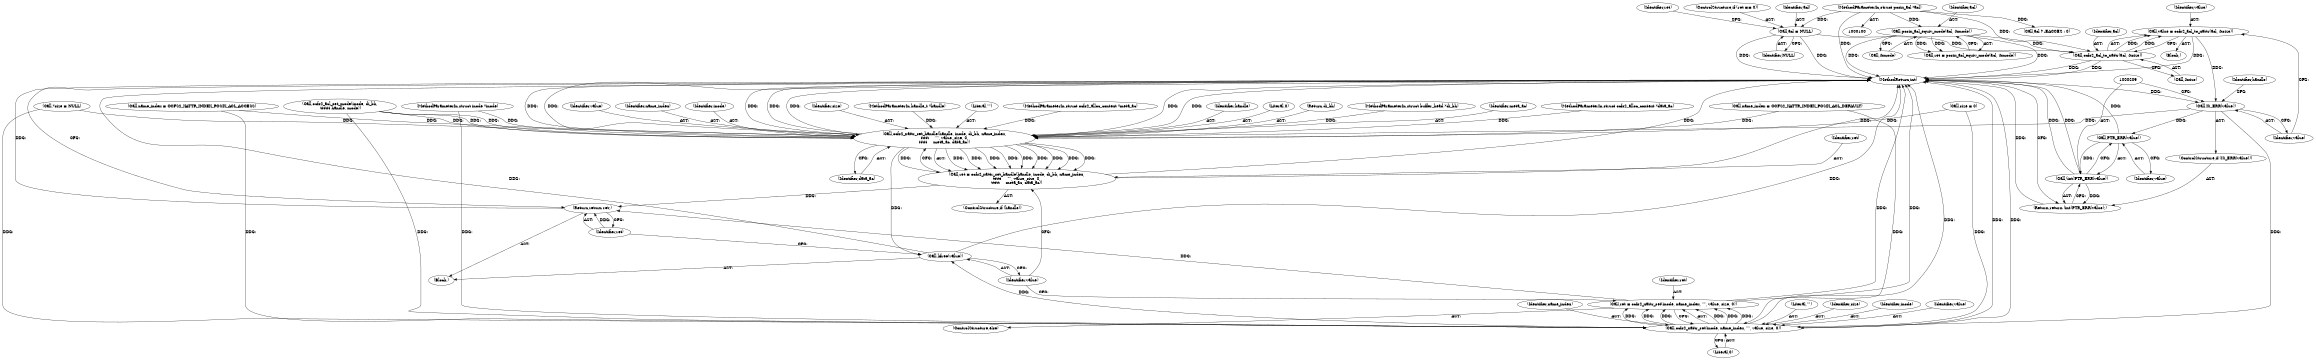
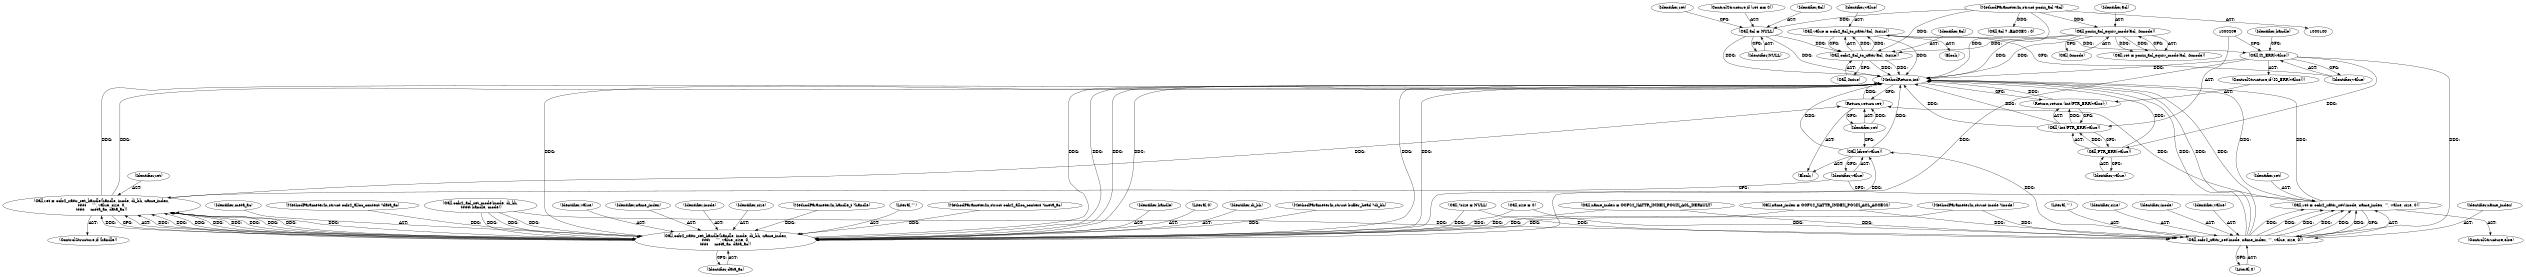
  digraph {
    n1 [label="(Call,value = ocfs2_acl_to_xattr(acl, &size))"]
    n2 [label="(Call,ocfs2_acl_to_xattr(acl, &size))"]
    n3 [label="(Call,IS_ERR(value))"]
    n4 [label="(Block,)"]
    n5 [label="(MethodReturn,int)"]
    n6 [label="(Call,&size)"]
    n7 [label="(Call,PTR_ERR(value))"]
    n8 [label="(Call,ocfs2_xattr_set_handle(handle, inode, di_bh, name_index,\n\t\t\t\t\t     \"\", value, size, 0,\n\t\t\t\t\t     meta_ac, data_ac))"]
    n9 [label="(Call,ocfs2_xattr_set(inode, name_index, \"\", value, size, 0))"]
    n10 [label="(ControlStructure,if (IS_ERR(value)))"]
    n11 [label="(Identifier,value)"]
    n12 [label="(Return,return (int)PTR_ERR(value);)"]
    n13 [label="(Return,return ret;)"]
    n14 [label="(Call,acl = NULL)"]
    n15 [label="(Identifier,NULL)"]
    n16 [label="(ControlStructure,if (ret == 0))"]
    n17 [label="(MethodParameterIn,struct posix_acl *acl)"]
    n18 [label="(Call,posix_acl_equiv_mode(acl, &mode))"]
    n19 [label="(Call,acl ? -EACCES : 0)"]
    1000100
    n21 [label="(Call,ret = posix_acl_equiv_mode(acl, &mode))"]
    n22 [label="(Call,&mode)"]
    n23 [label="(Call,(int)PTR_ERR(value))"]
    n24 [label="(Identifier,value)"]
    n25 [label="(Call,ret = ocfs2_xattr_set_handle(handle, inode, di_bh, name_index,\n\t\t\t\t\t     \"\", value, size, 0,\n\t\t\t\t\t     meta_ac, data_ac))"]
    n26 [label="(Call,kfree(value))"]
    n27 [label="(Identifier,data_ac)"]
    n28 [label="(Call,ret = ocfs2_xattr_set(inode, name_index, \"\", value, size, 0))"]
    n29 [label="(Literal,0)"]
    n30 [label="(ControlStructure,if (handle))"]
    n31 [label="(Block,)"]
    n32 [label="(Identifier,value)"]
    n33 [label="(Identifier,ret)"]
    n34 [label="(ControlStructure,else)"]
    n35 [label="(Identifier,acl)"]
    n36 [label="(Identifier,handle)"]
    n37 [label="(Literal,0)"]
-   n38 [label="(Return,di_bh)"]
+   n38 [label="(Identifier,di_bh)"]
    n39 [label="(MethodParameterIn,struct buffer_head *di_bh)"]
    n40 [label="(Identifier,ret)"]
    n41 [label="(Identifier,acl)"]
    n42 [label="(Call,*size = NULL)"]
    n43 [label="(Identifier,meta_ac)"]
    n44 [label="(Call,size = 0)"]
    n45 [label="(Call,name_index = OCFS2_XATTR_INDEX_POSIX_ACL_DEFAULT)"]
    n46 [label="(Identifier,acl)"]
    n47 [label="(Identifier,ret)"]
    n48 [label="(Identifier,handle)"]
    n49 [label="(Identifier,value)"]
    n50 [label="(Identifier,name_index)"]
    n51 [label="(MethodParameterIn,struct ocfs2_alloc_context *data_ac)"]
    n52 [label="(Identifier,ret)"]
    n53 [label="(Call,name_index = OCFS2_XATTR_INDEX_POSIX_ACL_ACCESS)"]
    n54 [label="(MethodParameterIn,struct inode *inode)"]
    n55 [label="(Call,ocfs2_acl_set_mode(inode, di_bh,\n \t\t\t\t\t\t handle, mode))"]
    n56 [label="(Identifier,value)"]
    n57 [label="(Literal,\"\")"]
    n58 [label="(Identifier,name_index)"]
    n59 [label="(Identifier,inode)"]
    n60 [label="(Identifier,size)"]
    n61 [label="(MethodParameterIn,handle_t *handle)"]
    n62 [label="(Literal,\"\")"]
    n63 [label="(Identifier,size)"]
    n64 [label="(MethodParameterIn,struct ocfs2_alloc_context *meta_ac)"]
    n65 [label="(Identifier,inode)"]
    n66 [label="(Identifier,value)"]
    1000209
    n1 -> n2 [label="CFG: "]
    n1 -> n3 [label="DDG: "]
    n1 -> n4 [label="AST: "]
    n1 -> n5 [label="DDG: "]
    n2 -> n1 [label="AST: "]
    n2 -> n1 [label="DDG: "]
    n2 -> n1 [label="DDG: "]
    n2 -> n5 [label="DDG: "]
    n2 -> n5 [label="DDG: "]
    n2 -> n6 [label="CFG: "]
-   n5 -> n3 [label="DDG: "]
+   n3 -> n5 [label="DDG: "]
    n3 -> n7 [label="DDG: "]
    n3 -> n8 [label="DDG: "]
    n3 -> n9 [label="DDG: "]
    n3 -> n10 [label="AST: "]
    n3 -> n11 [label="CFG: "]
    n5 -> n12 [label="CFG: "]
    n5 -> n13 [label="CFG: "]
    n6 -> n2 [label="AST: "]
    n7 -> n5 [label="DDG: "]
    n7 -> n23 [label="AST: "]
    n7 -> n23 [label="DDG: "]
    n7 -> n24 [label="CFG: "]
    n8 -> n5 [label="DDG: "]
    n8 -> n5 [label="DDG: "]
    n8 -> n5 [label="DDG: "]
    n8 -> n5 [label="DDG: "]
    n8 -> n5 [label="DDG: "]
    n8 -> n5 [label="DDG: "]
    n8 -> n5 [label="DDG: "]
    n8 -> n25 [label="AST: "]
    n8 -> n25 [label="DDG: "]
    n8 -> n25 [label="DDG: "]
    n8 -> n25 [label="DDG: "]
    n8 -> n25 [label="DDG: "]
    n8 -> n25 [label="DDG: "]
    n8 -> n25 [label="DDG: "]
    n8 -> n25 [label="DDG: "]
    n8 -> n25 [label="DDG: "]
    n8 -> n25 [label="DDG: "]
    n8 -> n25 [label="DDG: "]
    n8 -> n26 [label="DDG: "]
    n8 -> n27 [label="CFG: "]
    n9 -> n5 [label="DDG: "]
    n9 -> n5 [label="DDG: "]
    n9 -> n5 [label="DDG: "]
    n9 -> n26 [label="DDG: "]
    n9 -> n28 [label="AST: "]
    n9 -> n28 [label="DDG: "]
    n9 -> n28 [label="DDG: "]
    n9 -> n28 [label="DDG: "]
    n9 -> n28 [label="DDG: "]
    n9 -> n28 [label="DDG: "]
    n9 -> n28 [label="DDG: "]
    n9 -> n29 [label="CFG: "]
    n10 -> n12 [label="AST: "]
    n11 -> n1 [label="CFG: "]
    n11 -> n3 [label="AST: "]
    n12 -> n5 [label="DDG: "]
    n12 -> n23 [label="CFG: "]
    n13 -> n5 [label="DDG: "]
    n13 -> n31 [label="AST: "]
    n13 -> n33 [label="CFG: "]
    n14 -> n2 [label="DDG: "]
    n14 -> n5 [label="DDG: "]
    n14 -> n5 [label="DDG: "]
    n14 -> n15 [label="CFG: "]
    n15 -> n14 [label="AST: "]
    n16 -> n14 [label="AST: "]
    n17 -> n2 [label="DDG: "]
    n17 -> n5 [label="DDG: "]
    n17 -> n14 [label="DDG: "]
    n17 -> n18 [label="DDG: "]
    n17 -> n19 [label="DDG: "]
    n17 -> 1000100 [label="AST: "]
    n18 -> n2 [label="DDG: "]
    n18 -> n5 [label="DDG: "]
    n18 -> n5 [label="DDG: "]
    n18 -> n21 [label="AST: "]
    n18 -> n21 [label="DDG: "]
    n18 -> n21 [label="DDG: "]
    n18 -> n22 [label="CFG: "]
    n21 -> n18 [label="CFG: "]
    n22 -> n18 [label="AST: "]
    n23 -> n5 [label="DDG: "]
    n23 -> n5 [label="DDG: "]
    n23 -> n7 [label="CFG: "]
    n23 -> n12 [label="AST: "]
    n23 -> n12 [label="DDG: "]
    n24 -> n7 [label="AST: "]
    n25 -> n5 [label="DDG: "]
    n25 -> n5 [label="DDG: "]
    n25 -> n8 [label="CFG: "]
    n25 -> n13 [label="DDG: "]
    n25 -> n30 [label="AST: "]
    n26 -> n5 [label="DDG: "]
    n26 -> n5 [label="DDG: "]
    n26 -> n31 [label="AST: "]
    n26 -> n32 [label="CFG: "]
    n27 -> n8 [label="AST: "]
    n28 -> n5 [label="DDG: "]
    n28 -> n5 [label="DDG: "]
    n28 -> n9 [label="CFG: "]
    n28 -> n13 [label="DDG: "]
    n28 -> n34 [label="AST: "]
    n29 -> n9 [label="AST: "]
    n32 -> n25 [label="CFG: "]
    n32 -> n26 [label="AST: "]
    n32 -> n28 [label="CFG: "]
    n33 -> n13 [label="AST: "]
    n33 -> n13 [label="DDG: "]
    n33 -> n26 [label="CFG: "]
    n35 -> n14 [label="AST: "]
    n36 -> n8 [label="AST: "]
    n37 -> n8 [label="AST: "]
    n38 -> n8 [label="AST: "]
    n39 -> n8 [label="DDG: "]
    n40 -> n14 [label="CFG: "]
    n41 -> n18 [label="AST: "]
    n42 -> n8 [label="DDG: "]
    n42 -> n9 [label="DDG: "]
    n43 -> n8 [label="AST: "]
    n44 -> n8 [label="DDG: "]
    n44 -> n9 [label="DDG: "]
    n45 -> n8 [label="DDG: "]
    n45 -> n9 [label="DDG: "]
    n46 -> n2 [label="AST: "]
    n47 -> n25 [label="AST: "]
    n48 -> n3 [label="CFG: "]
    n49 -> n1 [label="AST: "]
    n50 -> n9 [label="AST: "]
    n51 -> n8 [label="DDG: "]
    n52 -> n28 [label="AST: "]
    n53 -> n8 [label="DDG: "]
    n53 -> n9 [label="DDG: "]
    n54 -> n8 [label="DDG: "]
    n54 -> n9 [label="DDG: "]
    n55 -> n8 [label="DDG: "]
    n55 -> n8 [label="DDG: "]
    n55 -> n8 [label="DDG: "]
    n55 -> n9 [label="DDG: "]
    n56 -> n8 [label="AST: "]
    n57 -> n9 [label="AST: "]
    n58 -> n8 [label="AST: "]
    n59 -> n8 [label="AST: "]
    n60 -> n8 [label="AST: "]
    n61 -> n8 [label="DDG: "]
    n62 -> n8 [label="AST: "]
    n63 -> n9 [label="AST: "]
    n64 -> n8 [label="DDG: "]
    n65 -> n9 [label="AST: "]
    n66 -> n9 [label="AST: "]
    1000209 -> n3 [label="CFG: "]
    1000209 -> n23 [label="AST: "]
  }
